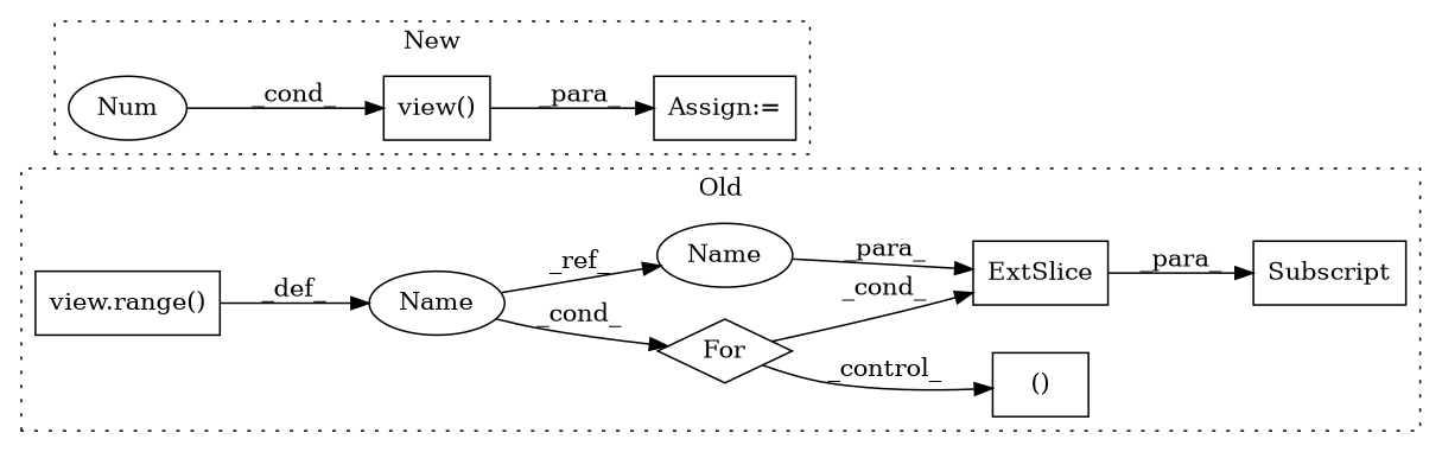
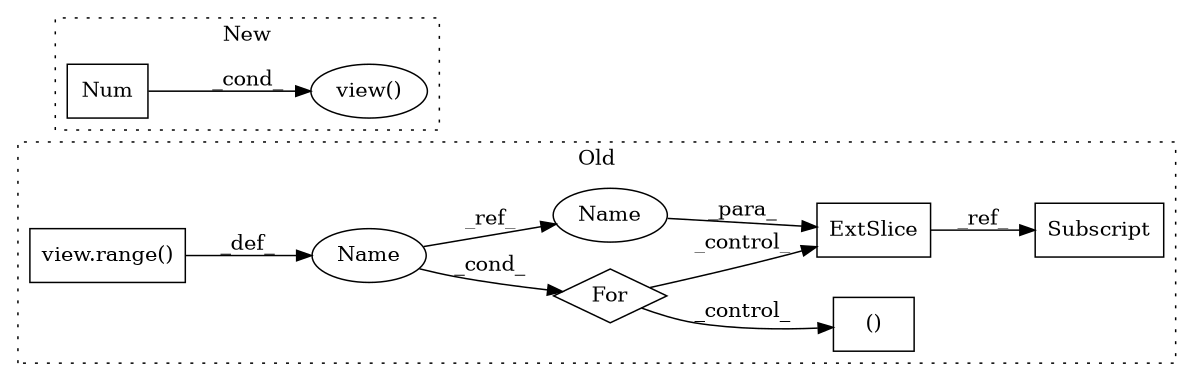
  digraph {
    rankdir=LR
    node [a=75 l=7 shape=box]
    n1 [a=85 l=4 label=ExtSlice s=5310]
    n2 [a=63 l="27,0" label=Subscript s="5310,0"]
    n3 [a=107 l="4,14" label=For s="5160,5201" shape=diamond]
    n4 [a=54 l=32 label="()" s=6189]
    n5 [l="6,1" label="view.range()" s="5175,5200"]
    n6 [a=87 label=Name s=5164 shape=ellipse]
    n7 [a=87 label=Name s=5329 shape=ellipse]
-   n8 [l="16,1" label="view()" s="6200,6266"]
-   n9 [a=76 l=1 label=Num s=6265 shape=ellipse]
-   n10 [a=68 l=3 label="Assign:=" s=6197]
+   n8 [l="16,1" label="view()" s="6200,6266" shape=ellipse]
+   n9 [a=76 l=1 label=Num s=6265]
    subgraph cluster_1 {
      label=Old
      style=dotted
      n1
      n2
      n3
      n4
      n5
      n6
      n7
    }
    subgraph cluster_2 {
      label=New
      style=dotted
      n8
      n9
-     n10
    }
-   n1 -> n2 [label=_para_]
-   n3 -> n1 [label=_cond_]
+   n1 -> n2 [label=_ref_]
+   n3 -> n1 [label=_control_]
    n3 -> n4 [label=_control_]
    n5 -> n6 [label=_def_]
    n6 -> n3 [label=_cond_]
    n6 -> n7 [label=_ref_]
    n7 -> n1 [label=_para_]
-   n8 -> n10 [label=_para_]
    n9 -> n8 [label=_cond_]
  }
